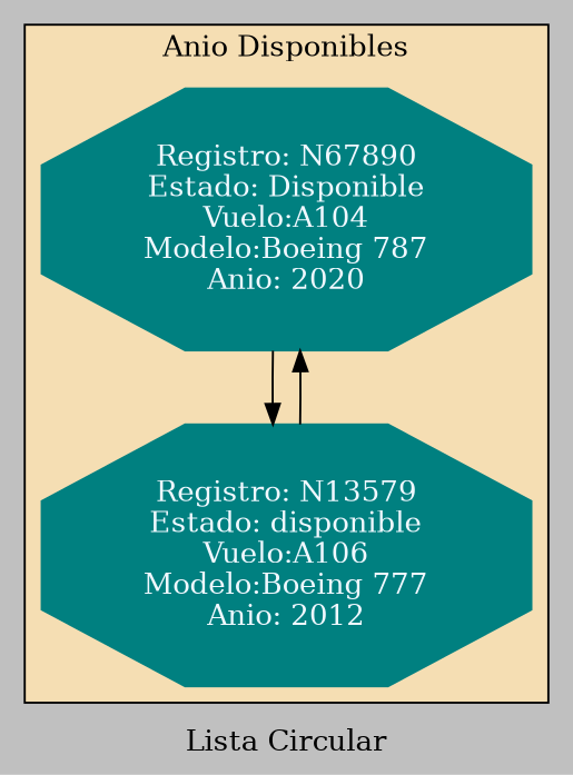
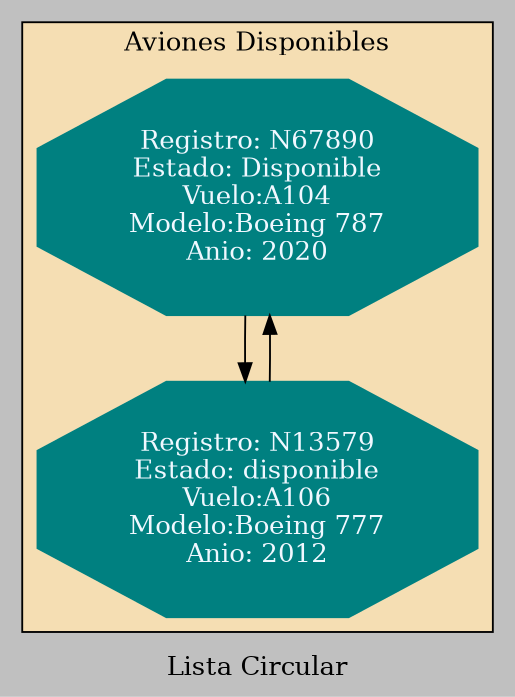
  digraph {
    bgcolor=grey
    label="Lista Circular"
    rankdir=TB
    node [color=teal fontcolor=aliceblue shape=octagon style=filled]
    n1 [label="Registro: N67890\nEstado: Disponible\nVuelo:A104\nModelo:Boeing 787\nAnio: 2020"]
    n2 [label="Registro: N13579\nEstado: disponible\nVuelo:A106\nModelo:Boeing 777\nAnio: 2012"]
    subgraph cluster_1 {
      bgcolor=wheat
-     label="Anio Disponibles"
+     label="Aviones Disponibles"
      n1
      n2
    }
    n1 -> n2
    n2 -> n1
  }
